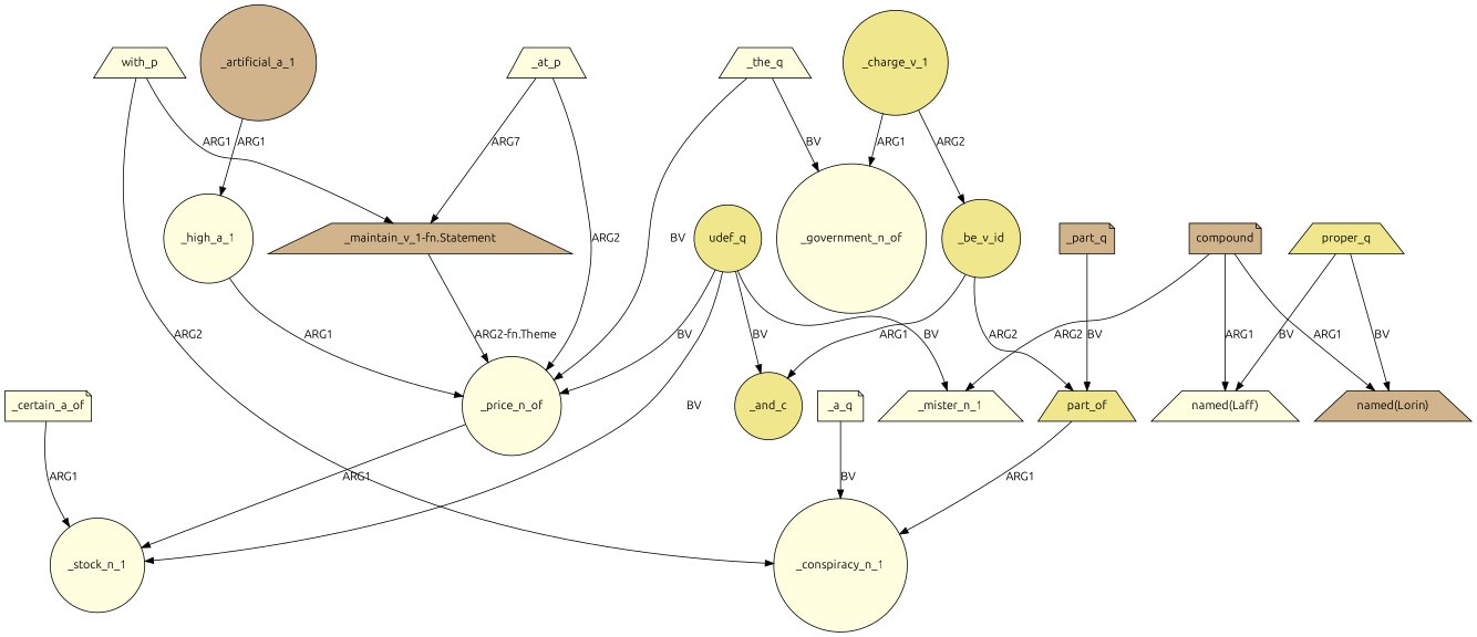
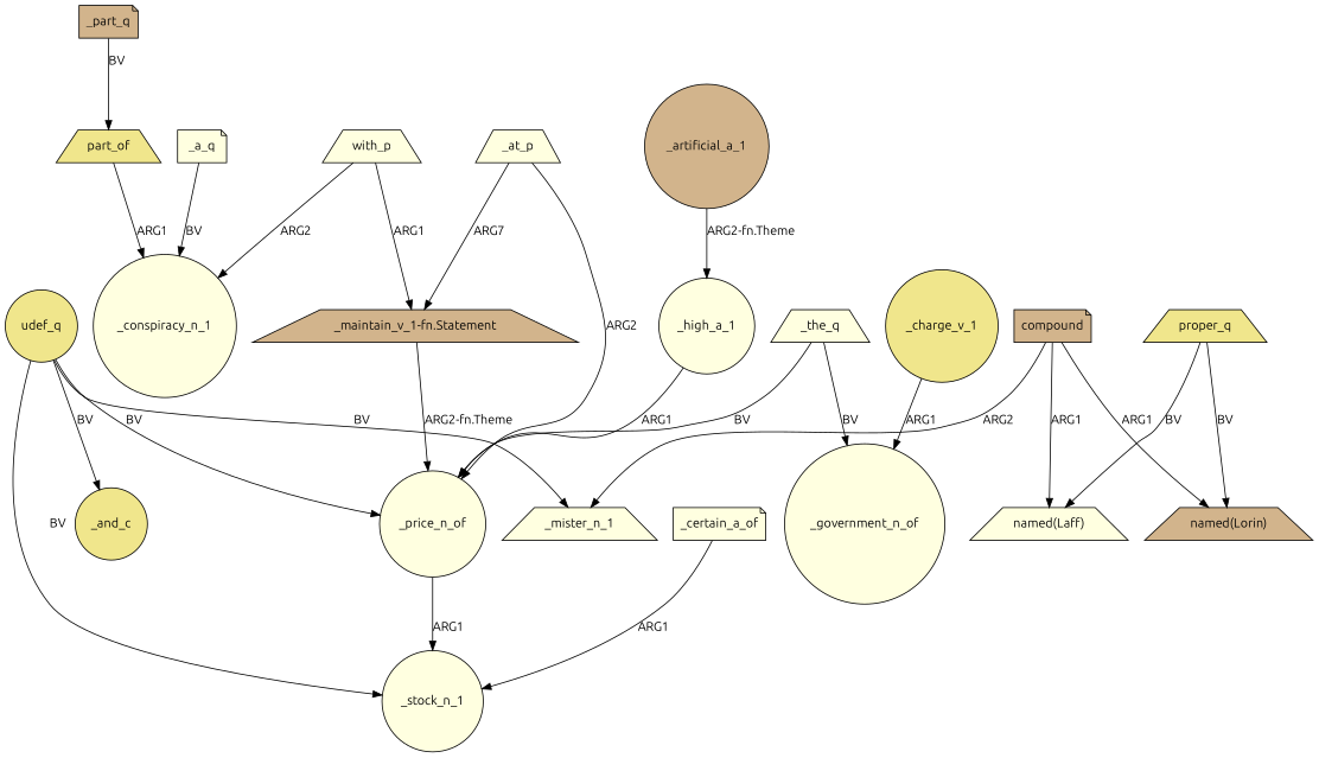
  digraph {
    fontname=Ubuntu
    node [fillcolor=lightyellow fontname=Ubuntu shape=circle style=filled]
    edge [fontname=Ubuntu]
    udef_q [fillcolor=khaki]
    _price_n_of
    _mister_n_1 [shape=trapezium]
    _and_c [fillcolor=khaki]
    _stock_n_1
    proper_q [fillcolor=khaki shape=trapezium]
    "named(Laff)" [shape=trapezium]
    "named(Lorin)" [fillcolor=tan shape=trapezium]
    compound [fillcolor=tan shape=note]
    _charge_v_1 [fillcolor=khaki]
    _government_n_of
-   _be_v_id [fillcolor=khaki]
    part_of [fillcolor=khaki shape=trapezium]
    _conspiracy_n_1
    with_p [shape=trapezium]
    "_maintain_v_1-fn.Statement" [fillcolor=tan shape=trapezium]
    _the_q [shape=trapezium]
    _part_q [fillcolor=tan shape=note]
    _high_a_1
    _artificial_a_1 [fillcolor=tan]
    _a_q [shape=note]
    _certain_a_of [shape=note]
    _at_p [shape=trapezium]
    udef_q -> _price_n_of [label=BV]
    udef_q -> _mister_n_1 [label=BV]
    udef_q -> _and_c [label=BV]
    udef_q -> _stock_n_1 [label=BV]
    _price_n_of -> _stock_n_1 [label=ARG1]
    proper_q -> "named(Laff)" [label=BV]
    proper_q -> "named(Lorin)" [label=BV]
    compound -> _mister_n_1 [label=ARG2]
    compound -> "named(Laff)" [label=ARG1]
    compound -> "named(Lorin)" [label=ARG1]
    _charge_v_1 -> _government_n_of [label=ARG1]
-   _charge_v_1 -> _be_v_id [label=ARG2]
-   _be_v_id -> _and_c [label=ARG1]
-   _be_v_id -> part_of [label=ARG2]
    part_of -> _conspiracy_n_1 [label=ARG1]
    with_p -> _conspiracy_n_1 [label=ARG2]
    with_p -> "_maintain_v_1-fn.Statement" [label=ARG1]
    "_maintain_v_1-fn.Statement" -> _price_n_of [label="ARG2-fn.Theme"]
    _the_q -> _price_n_of [label=BV]
    _the_q -> _government_n_of [label=BV]
    _part_q -> part_of [label=BV]
    _high_a_1 -> _price_n_of [label=ARG1]
-   _artificial_a_1 -> _high_a_1 [label=ARG1]
+   _artificial_a_1 -> _high_a_1 [label="ARG2-fn.Theme"]
    _a_q -> _conspiracy_n_1 [label=BV]
    _certain_a_of -> _stock_n_1 [label=ARG1]
    _at_p -> _price_n_of [label=ARG2]
    _at_p -> "_maintain_v_1-fn.Statement" [label=ARG7]
  }
